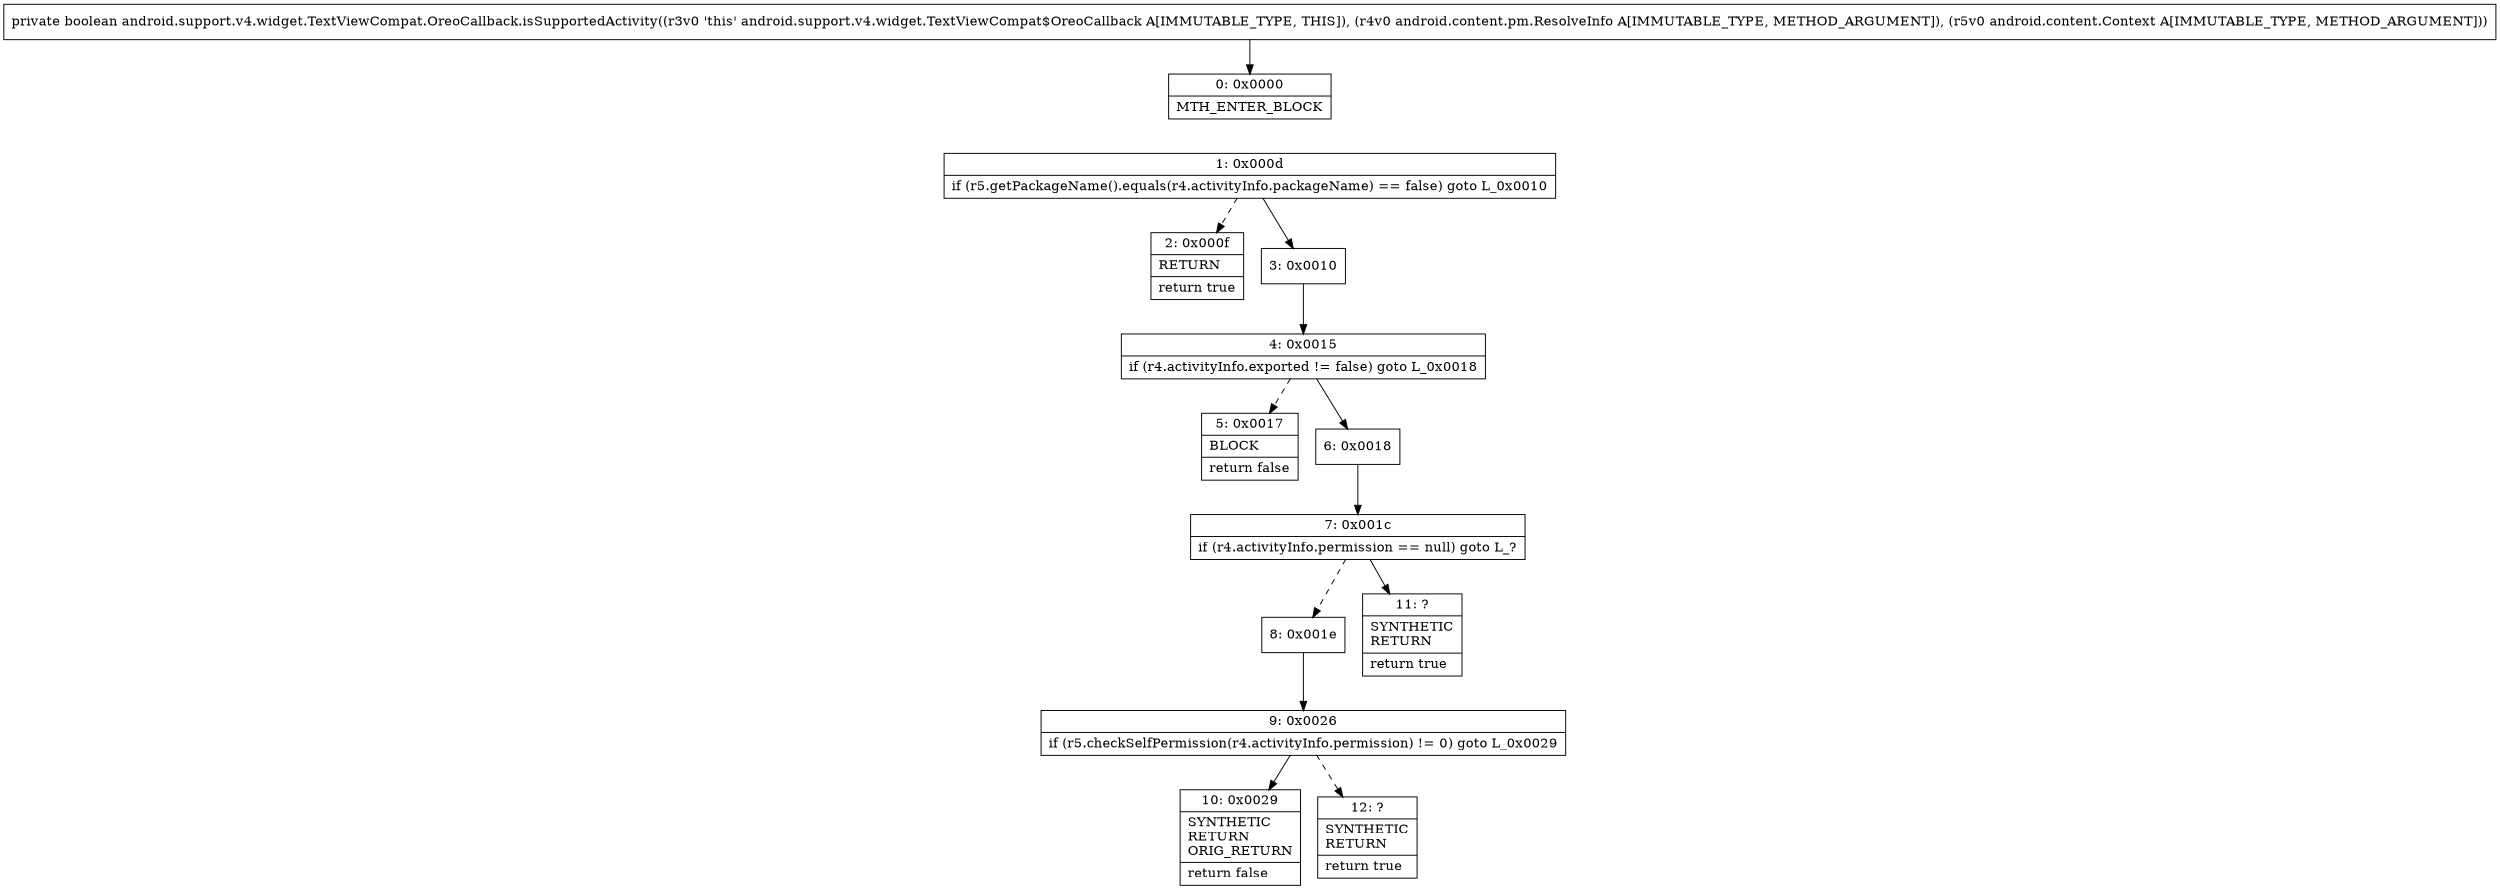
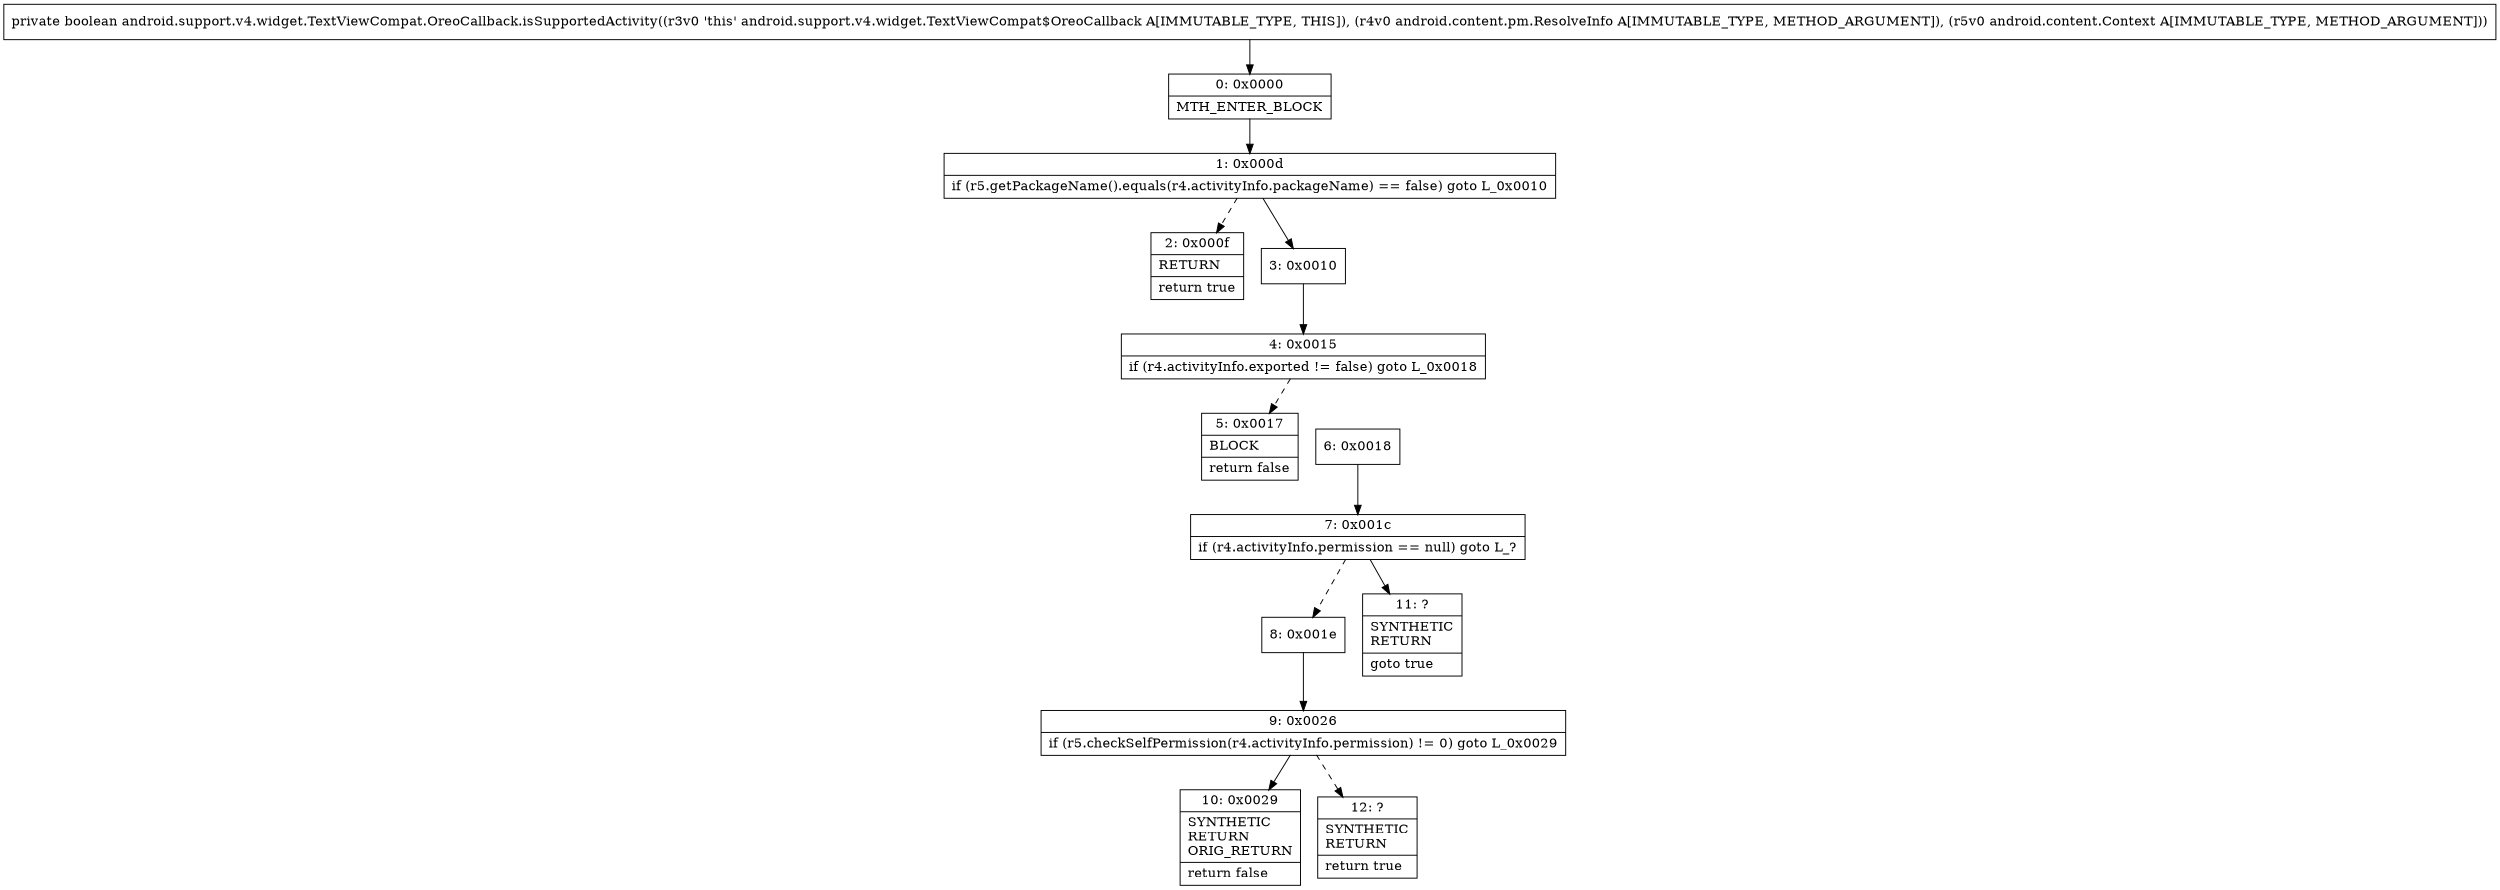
  digraph {
    node [shape=record]
    n1 [label="{0\:\ 0x0000|MTH_ENTER_BLOCK\l}"]
    n2 [label="{1\:\ 0x000d|if (r5.getPackageName().equals(r4.activityInfo.packageName) == false) goto L_0x0010\l}"]
    n3 [label="{2\:\ 0x000f|RETURN\l|return true\l}"]
    n4 [label="{3\:\ 0x0010}"]
    n5 [label="{4\:\ 0x0015|if (r4.activityInfo.exported != false) goto L_0x0018\l}"]
    n6 [label="{5\:\ 0x0017|BLOCK\l|return false\l}"]
    n7 [label="{6\:\ 0x0018}"]
    n8 [label="{7\:\ 0x001c|if (r4.activityInfo.permission == null) goto L_?\l}"]
    n9 [label="{8\:\ 0x001e}"]
-   n10 [label="{11\:\ ?|SYNTHETIC\lRETURN\l|return true\l}"]
+   n10 [label="{11\:\ ?|SYNTHETIC\lRETURN\l|goto true\l}"]
    n11 [label="{9\:\ 0x0026|if (r5.checkSelfPermission(r4.activityInfo.permission) != 0) goto L_0x0029\l}"]
    n12 [label="{10\:\ 0x0029|SYNTHETIC\lRETURN\lORIG_RETURN\l|return false\l}"]
    n13 [label="{12\:\ ?|SYNTHETIC\lRETURN\l|return true\l}"]
    n14 [label="{private boolean android.support.v4.widget.TextViewCompat.OreoCallback.isSupportedActivity((r3v0 'this' android.support.v4.widget.TextViewCompat$OreoCallback A[IMMUTABLE_TYPE, THIS]), (r4v0 android.content.pm.ResolveInfo A[IMMUTABLE_TYPE, METHOD_ARGUMENT]), (r5v0 android.content.Context A[IMMUTABLE_TYPE, METHOD_ARGUMENT])) }"]
+   n1 -> n2
    n2 -> n3 [style=dashed]
    n2 -> n4
    n4 -> n5
    n5 -> n6 [style=dashed]
-   n5 -> n7
    n7 -> n8
    n8 -> n9 [style=dashed]
    n8 -> n10
    n9 -> n11
    n11 -> n12
    n11 -> n13 [style=dashed]
    n14 -> n1
  }
